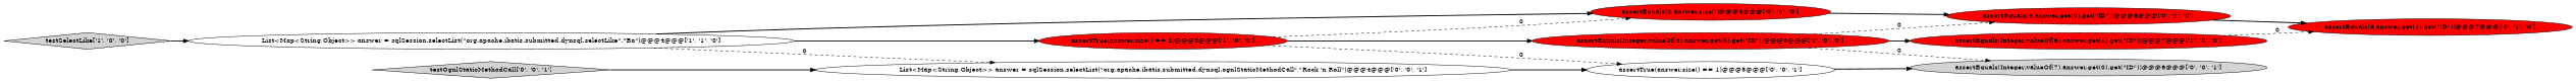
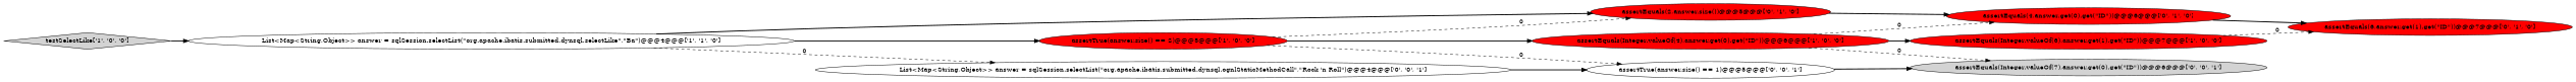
  digraph {
    rankdir=LR
    node [fillcolor=red shape=ellipse style=filled]
    edge [style=bold]
    n1 [label="assertEquals(6,answer.get(1).get(\"ID\"))@@@7@@@['0', '1', '0']"]
    n2 [fillcolor=white label="List<Map<String,Object>> answer = sqlSession.selectList(\"org.apache.ibatis.submitted.dynsql.selectLike\",\"Ba\")@@@4@@@['1', '1', '0']"]
    n3 [fillcolor=white label="List<Map<String,Object>> answer = sqlSession.selectList(\"org.apache.ibatis.submitted.dynsql.ognlStaticMethodCall\",\"Rock 'n Roll\")@@@4@@@['0', '0', '1']"]
    n4 [label="assertEquals(2,answer.size())@@@5@@@['0', '1', '0']"]
    n5 [label="assertTrue(answer.size() == 2)@@@5@@@['1', '0', '0']"]
    n6 [fillcolor=white label="assertTrue(answer.size() == 1)@@@5@@@['0', '0', '1']"]
    n7 [label="assertEquals(4,answer.get(0).get(\"ID\"))@@@6@@@['0', '1', '0']"]
    n8 [label="assertEquals(Integer.valueOf(4),answer.get(0).get(\"ID\"))@@@6@@@['1', '0', '0']"]
-   n9 [fillcolor=lightgray label="testOgnlStaticMethodCall['0', '0', '1']" shape=diamond]
    n10 [fillcolor=lightgray label="assertEquals(Integer.valueOf(7),answer.get(0).get(\"ID\"))@@@6@@@['0', '0', '1']"]
    n11 [label="assertEquals(Integer.valueOf(6),answer.get(1).get(\"ID\"))@@@7@@@['1', '0', '0']"]
    n12 [fillcolor=lightgray label="testSelectLike['1', '0', '0']" shape=diamond]
    n2 -> n3 [label=0 style=dashed]
    n2 -> n4
    n2 -> n5
    n3 -> n6
    n4 -> n7
    n5 -> n4 [label=0 style=dashed]
    n5 -> n6 [label=0 style=dashed]
    n5 -> n8
    n6 -> n10
    n7 -> n1
    n8 -> n7 [label=0 style=dashed]
    n8 -> n10 [label=0 style=dashed]
    n8 -> n11
-   n9 -> n3
    n11 -> n1 [label=0 style=dashed]
    n12 -> n2
  }
